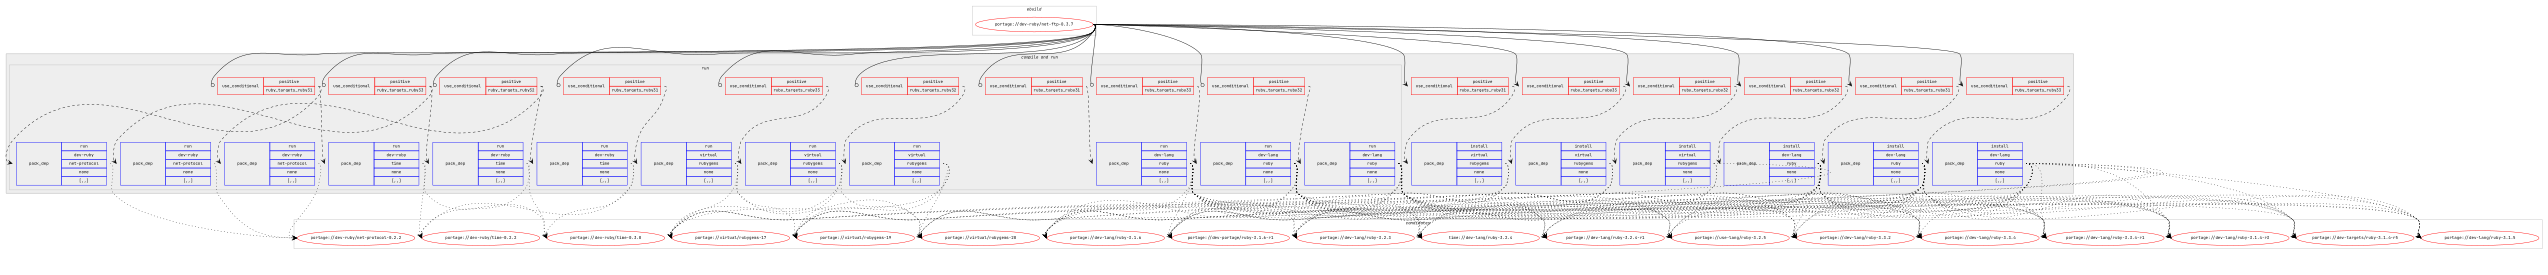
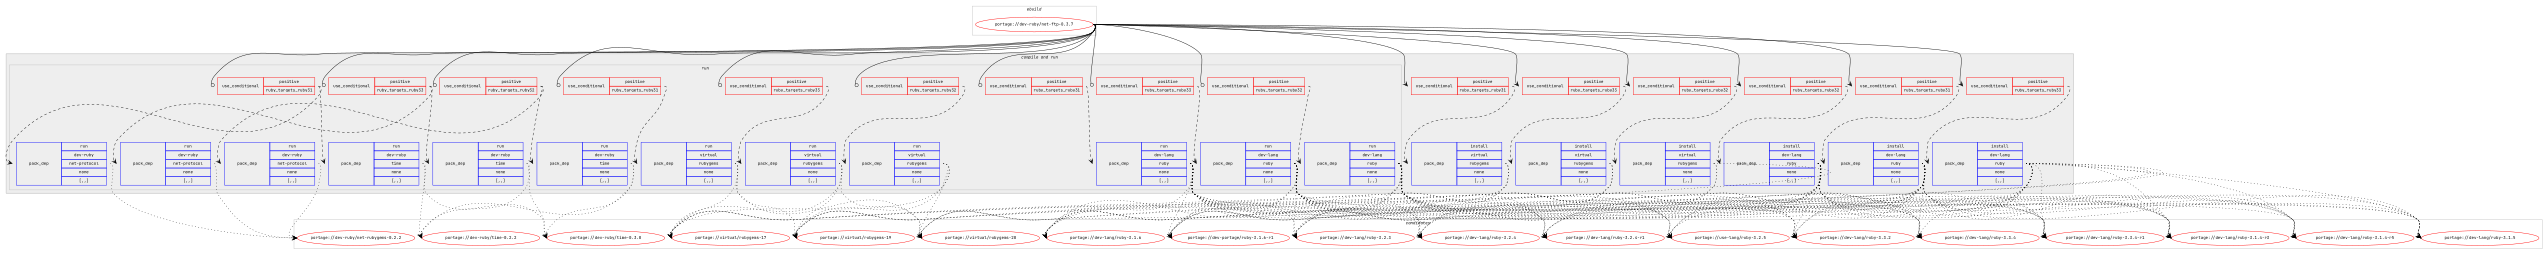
  digraph {
    compound=true
    concentrate=true
    fontname="JetBrains Mono"
    fontsize=10
    newrank=true
    rankdir=TB
    ranksep=1.5
    node [color=red fontname="JetBrains Mono" fontsize=10 shape=none]
    edge [arrowhead=vee fontname="JetBrains Mono" headport=w style=dotted tailport=e weight=100]
    n1 [label="portage://dev-ruby/net-ftp-0.3.7" width=4 shape=""]
    n2 [color=blue label=<<TABLE BORDER="0" CELLBORDER="1" CELLSPACING="0" CELLPADDING="4" WIDTH="220"><TR><TD ROWSPAN="6" CELLPADDING="30">pack_dep</TD></TR><TR><TD WIDTH="110">install</TD></TR><TR><TD>dev-lang</TD></TR><TR><TD>ruby</TD></TR><TR><TD>none</TD></TR><TR><TD>[,,]</TD></TR></TABLE>>]
    n3 [label=<<TABLE BORDER="0" CELLBORDER="1" CELLSPACING="0" CELLPADDING="4"><TR><TD ROWSPAN="3" CELLPADDING="10">use_conditional</TD></TR><TR><TD>positive</TD></TR><TR><TD>ruby_targets_ruby31</TD></TR></TABLE>>]
    n4 [color=blue label=<<TABLE BORDER="0" CELLBORDER="1" CELLSPACING="0" CELLPADDING="4" WIDTH="220"><TR><TD ROWSPAN="6" CELLPADDING="30">pack_dep</TD></TR><TR><TD WIDTH="110">install</TD></TR><TR><TD>virtual</TD></TR><TR><TD>rubygems</TD></TR><TR><TD>none</TD></TR><TR><TD>[,,]</TD></TR></TABLE>>]
    n5 [label=<<TABLE BORDER="0" CELLBORDER="1" CELLSPACING="0" CELLPADDING="4"><TR><TD ROWSPAN="3" CELLPADDING="10">use_conditional</TD></TR><TR><TD>positive</TD></TR><TR><TD>ruby_targets_ruby31</TD></TR></TABLE>>]
    n6 [color=blue label=<<TABLE BORDER="0" CELLBORDER="1" CELLSPACING="0" CELLPADDING="4" WIDTH="220"><TR><TD ROWSPAN="6" CELLPADDING="30">pack_dep</TD></TR><TR><TD WIDTH="110">install</TD></TR><TR><TD>dev-lang</TD></TR><TR><TD>ruby</TD></TR><TR><TD>none</TD></TR><TR><TD>[,,]</TD></TR></TABLE>>]
    n7 [label=<<TABLE BORDER="0" CELLBORDER="1" CELLSPACING="0" CELLPADDING="4"><TR><TD ROWSPAN="3" CELLPADDING="10">use_conditional</TD></TR><TR><TD>positive</TD></TR><TR><TD>ruby_targets_ruby32</TD></TR></TABLE>>]
    n8 [color=blue label=<<TABLE BORDER="0" CELLBORDER="1" CELLSPACING="0" CELLPADDING="4" WIDTH="220"><TR><TD ROWSPAN="6" CELLPADDING="30">pack_dep</TD></TR><TR><TD WIDTH="110">install</TD></TR><TR><TD>virtual</TD></TR><TR><TD>rubygems</TD></TR><TR><TD>none</TD></TR><TR><TD>[,,]</TD></TR></TABLE>>]
    n9 [label=<<TABLE BORDER="0" CELLBORDER="1" CELLSPACING="0" CELLPADDING="4"><TR><TD ROWSPAN="3" CELLPADDING="10">use_conditional</TD></TR><TR><TD>positive</TD></TR><TR><TD>ruby_targets_ruby32</TD></TR></TABLE>>]
    n10 [color=blue label=<<TABLE BORDER="0" CELLBORDER="1" CELLSPACING="0" CELLPADDING="4" WIDTH="220"><TR><TD ROWSPAN="6" CELLPADDING="30">pack_dep</TD></TR><TR><TD WIDTH="110">install</TD></TR><TR><TD>dev-lang</TD></TR><TR><TD>ruby</TD></TR><TR><TD>none</TD></TR><TR><TD>[,,]</TD></TR></TABLE>>]
    n11 [label=<<TABLE BORDER="0" CELLBORDER="1" CELLSPACING="0" CELLPADDING="4"><TR><TD ROWSPAN="3" CELLPADDING="10">use_conditional</TD></TR><TR><TD>positive</TD></TR><TR><TD>ruby_targets_ruby33</TD></TR></TABLE>>]
    n12 [color=blue label=<<TABLE BORDER="0" CELLBORDER="1" CELLSPACING="0" CELLPADDING="4" WIDTH="220"><TR><TD ROWSPAN="6" CELLPADDING="30">pack_dep</TD></TR><TR><TD WIDTH="110">install</TD></TR><TR><TD>virtual</TD></TR><TR><TD>rubygems</TD></TR><TR><TD>none</TD></TR><TR><TD>[,,]</TD></TR></TABLE>>]
    n13 [label=<<TABLE BORDER="0" CELLBORDER="1" CELLSPACING="0" CELLPADDING="4"><TR><TD ROWSPAN="3" CELLPADDING="10">use_conditional</TD></TR><TR><TD>positive</TD></TR><TR><TD>ruby_targets_ruby33</TD></TR></TABLE>>]
    n14 [color=blue label=<<TABLE BORDER="0" CELLBORDER="1" CELLSPACING="0" CELLPADDING="4" WIDTH="220"><TR><TD ROWSPAN="6" CELLPADDING="30">pack_dep</TD></TR><TR><TD WIDTH="110">run</TD></TR><TR><TD>dev-lang</TD></TR><TR><TD>ruby</TD></TR><TR><TD>none</TD></TR><TR><TD>[,,]</TD></TR></TABLE>>]
    n15 [label=<<TABLE BORDER="0" CELLBORDER="1" CELLSPACING="0" CELLPADDING="4"><TR><TD ROWSPAN="3" CELLPADDING="10">use_conditional</TD></TR><TR><TD>positive</TD></TR><TR><TD>ruby_targets_ruby31</TD></TR></TABLE>>]
    n16 [color=blue label=<<TABLE BORDER="0" CELLBORDER="1" CELLSPACING="0" CELLPADDING="4" WIDTH="220"><TR><TD ROWSPAN="6" CELLPADDING="30">pack_dep</TD></TR><TR><TD WIDTH="110">run</TD></TR><TR><TD>dev-ruby</TD></TR><TR><TD>net-protocol</TD></TR><TR><TD>none</TD></TR><TR><TD>[,,]</TD></TR></TABLE>>]
    n17 [color=blue label=<<TABLE BORDER="0" CELLBORDER="1" CELLSPACING="0" CELLPADDING="4" WIDTH="220"><TR><TD ROWSPAN="6" CELLPADDING="30">pack_dep</TD></TR><TR><TD WIDTH="110">run</TD></TR><TR><TD>dev-ruby</TD></TR><TR><TD>time</TD></TR><TR><TD>none</TD></TR><TR><TD>[,,]</TD></TR></TABLE>>]
    n18 [label=<<TABLE BORDER="0" CELLBORDER="1" CELLSPACING="0" CELLPADDING="4"><TR><TD ROWSPAN="3" CELLPADDING="10">use_conditional</TD></TR><TR><TD>positive</TD></TR><TR><TD>ruby_targets_ruby31</TD></TR></TABLE>>]
    n19 [color=blue label=<<TABLE BORDER="0" CELLBORDER="1" CELLSPACING="0" CELLPADDING="4" WIDTH="220"><TR><TD ROWSPAN="6" CELLPADDING="30">pack_dep</TD></TR><TR><TD WIDTH="110">run</TD></TR><TR><TD>virtual</TD></TR><TR><TD>rubygems</TD></TR><TR><TD>none</TD></TR><TR><TD>[,,]</TD></TR></TABLE>>]
    n20 [label=<<TABLE BORDER="0" CELLBORDER="1" CELLSPACING="0" CELLPADDING="4"><TR><TD ROWSPAN="3" CELLPADDING="10">use_conditional</TD></TR><TR><TD>positive</TD></TR><TR><TD>ruby_targets_ruby31</TD></TR></TABLE>>]
    n21 [color=blue label=<<TABLE BORDER="0" CELLBORDER="1" CELLSPACING="0" CELLPADDING="4" WIDTH="220"><TR><TD ROWSPAN="6" CELLPADDING="30">pack_dep</TD></TR><TR><TD WIDTH="110">run</TD></TR><TR><TD>dev-lang</TD></TR><TR><TD>ruby</TD></TR><TR><TD>none</TD></TR><TR><TD>[,,]</TD></TR></TABLE>>]
    n22 [label=<<TABLE BORDER="0" CELLBORDER="1" CELLSPACING="0" CELLPADDING="4"><TR><TD ROWSPAN="3" CELLPADDING="10">use_conditional</TD></TR><TR><TD>positive</TD></TR><TR><TD>ruby_targets_ruby32</TD></TR></TABLE>>]
    n23 [color=blue label=<<TABLE BORDER="0" CELLBORDER="1" CELLSPACING="0" CELLPADDING="4" WIDTH="220"><TR><TD ROWSPAN="6" CELLPADDING="30">pack_dep</TD></TR><TR><TD WIDTH="110">run</TD></TR><TR><TD>dev-ruby</TD></TR><TR><TD>net-protocol</TD></TR><TR><TD>none</TD></TR><TR><TD>[,,]</TD></TR></TABLE>>]
    n24 [color=blue label=<<TABLE BORDER="0" CELLBORDER="1" CELLSPACING="0" CELLPADDING="4" WIDTH="220"><TR><TD ROWSPAN="6" CELLPADDING="30">pack_dep</TD></TR><TR><TD WIDTH="110">run</TD></TR><TR><TD>dev-ruby</TD></TR><TR><TD>time</TD></TR><TR><TD>none</TD></TR><TR><TD>[,,]</TD></TR></TABLE>>]
    n25 [label=<<TABLE BORDER="0" CELLBORDER="1" CELLSPACING="0" CELLPADDING="4"><TR><TD ROWSPAN="3" CELLPADDING="10">use_conditional</TD></TR><TR><TD>positive</TD></TR><TR><TD>ruby_targets_ruby32</TD></TR></TABLE>>]
    n26 [color=blue label=<<TABLE BORDER="0" CELLBORDER="1" CELLSPACING="0" CELLPADDING="4" WIDTH="220"><TR><TD ROWSPAN="6" CELLPADDING="30">pack_dep</TD></TR><TR><TD WIDTH="110">run</TD></TR><TR><TD>virtual</TD></TR><TR><TD>rubygems</TD></TR><TR><TD>none</TD></TR><TR><TD>[,,]</TD></TR></TABLE>>]
    n27 [label=<<TABLE BORDER="0" CELLBORDER="1" CELLSPACING="0" CELLPADDING="4"><TR><TD ROWSPAN="3" CELLPADDING="10">use_conditional</TD></TR><TR><TD>positive</TD></TR><TR><TD>ruby_targets_ruby32</TD></TR></TABLE>>]
    n28 [color=blue label=<<TABLE BORDER="0" CELLBORDER="1" CELLSPACING="0" CELLPADDING="4" WIDTH="220"><TR><TD ROWSPAN="6" CELLPADDING="30">pack_dep</TD></TR><TR><TD WIDTH="110">run</TD></TR><TR><TD>dev-lang</TD></TR><TR><TD>ruby</TD></TR><TR><TD>none</TD></TR><TR><TD>[,,]</TD></TR></TABLE>>]
    n29 [label=<<TABLE BORDER="0" CELLBORDER="1" CELLSPACING="0" CELLPADDING="4"><TR><TD ROWSPAN="3" CELLPADDING="10">use_conditional</TD></TR><TR><TD>positive</TD></TR><TR><TD>ruby_targets_ruby33</TD></TR></TABLE>>]
    n30 [color=blue label=<<TABLE BORDER="0" CELLBORDER="1" CELLSPACING="0" CELLPADDING="4" WIDTH="220"><TR><TD ROWSPAN="6" CELLPADDING="30">pack_dep</TD></TR><TR><TD WIDTH="110">run</TD></TR><TR><TD>dev-ruby</TD></TR><TR><TD>net-protocol</TD></TR><TR><TD>none</TD></TR><TR><TD>[,,]</TD></TR></TABLE>>]
    n31 [color=blue label=<<TABLE BORDER="0" CELLBORDER="1" CELLSPACING="0" CELLPADDING="4" WIDTH="220"><TR><TD ROWSPAN="6" CELLPADDING="30">pack_dep</TD></TR><TR><TD WIDTH="110">run</TD></TR><TR><TD>dev-ruby</TD></TR><TR><TD>time</TD></TR><TR><TD>none</TD></TR><TR><TD>[,,]</TD></TR></TABLE>>]
    n32 [label=<<TABLE BORDER="0" CELLBORDER="1" CELLSPACING="0" CELLPADDING="4"><TR><TD ROWSPAN="3" CELLPADDING="10">use_conditional</TD></TR><TR><TD>positive</TD></TR><TR><TD>ruby_targets_ruby33</TD></TR></TABLE>>]
    n33 [color=blue label=<<TABLE BORDER="0" CELLBORDER="1" CELLSPACING="0" CELLPADDING="4" WIDTH="220"><TR><TD ROWSPAN="6" CELLPADDING="30">pack_dep</TD></TR><TR><TD WIDTH="110">run</TD></TR><TR><TD>virtual</TD></TR><TR><TD>rubygems</TD></TR><TR><TD>none</TD></TR><TR><TD>[,,]</TD></TR></TABLE>>]
    n34 [label=<<TABLE BORDER="0" CELLBORDER="1" CELLSPACING="0" CELLPADDING="4"><TR><TD ROWSPAN="3" CELLPADDING="10">use_conditional</TD></TR><TR><TD>positive</TD></TR><TR><TD>ruby_targets_ruby33</TD></TR></TABLE>>]
    n35 [label="portage://dev-lang/ruby-3.3.4-r1" width=4 shape=""]
    n36 [label="portage://dev-lang/ruby-3.3.4" width=4 shape=""]
    n37 [label="portage://dev-lang/ruby-3.3.2" width=4 shape=""]
    n38 [label="portage://use-lang/ruby-3.2.5" width=4 shape=""]
    n39 [label="portage://dev-lang/ruby-3.2.4-r1" width=4 shape=""]
-   n40 [label="time://dev-lang/ruby-3.2.4" width=4 shape=""]
+   n40 [label="portage://dev-lang/ruby-3.2.4" width=4 shape=""]
    n41 [label="portage://dev-lang/ruby-3.2.3" width=4 shape=""]
    n42 [label="portage://dev-portage/ruby-3.1.6-r1" width=4 shape=""]
    n43 [label="portage://dev-lang/ruby-3.1.6" width=4 shape=""]
    n44 [label="portage://dev-lang/ruby-3.1.5" width=4 shape=""]
-   n45 [label="portage://dev-targets/ruby-3.1.4-r5" width=4 shape=""]
+   n45 [label="portage://dev-lang/ruby-3.1.4-r5" width=4 shape=""]
    n46 [label="portage://dev-lang/ruby-3.1.4-r3" width=4 shape=""]
    n47 [label="portage://virtual/rubygems-20" width=4 shape=""]
    n48 [label="portage://virtual/rubygems-19" width=4 shape=""]
    n49 [label="portage://virtual/rubygems-17" width=4 shape=""]
-   n50 [label="portage://dev-ruby/net-protocol-0.2.2" width=4 shape=""]
+   n50 [label="portage://dev-ruby/net-rubygems-0.2.2" width=4 shape=""]
    n51 [label="portage://dev-ruby/time-0.3.0" width=4 shape=""]
    n52 [label="portage://dev-ruby/time-0.2.2" width=4 shape=""]
    subgraph cluster_1 {
      color=gray
      label=<<i>ebuild</i>>
      n1
    }
    subgraph cluster_2 {
      color=gray
      label=<<i>dependencies</i>>
      subgraph cluster_3 {
        color=gray
        fillcolor="#eeeeee"
        label=<<i>compile</i>>
        style=filled
        subgraph sub_4 {
          color=gray
          fillcolor="#eeeeee"
          label=<<i>compile</i>>
          style=filled
          n3
          subgraph sub_5 {
            color=gray
            fillcolor="#eeeeee"
            label=<<i>compile</i>>
            style=filled
            n2
          }
        }
        subgraph sub_6 {
          color=gray
          fillcolor="#eeeeee"
          label=<<i>compile</i>>
          style=filled
          n5
          subgraph sub_7 {
            color=gray
            fillcolor="#eeeeee"
            label=<<i>compile</i>>
            style=filled
            n4
          }
        }
        subgraph sub_8 {
          color=gray
          fillcolor="#eeeeee"
          label=<<i>compile</i>>
          style=filled
          n7
          subgraph sub_9 {
            color=gray
            fillcolor="#eeeeee"
            label=<<i>compile</i>>
            style=filled
            n6
          }
        }
        subgraph sub_10 {
          color=gray
          fillcolor="#eeeeee"
          label=<<i>compile</i>>
          style=filled
          n9
          subgraph sub_11 {
            color=gray
            fillcolor="#eeeeee"
            label=<<i>compile</i>>
            style=filled
            n8
          }
        }
        subgraph sub_12 {
          color=gray
          fillcolor="#eeeeee"
          label=<<i>compile</i>>
          style=filled
          n11
          subgraph sub_13 {
            color=gray
            fillcolor="#eeeeee"
            label=<<i>compile</i>>
            style=filled
            n10
          }
        }
        subgraph sub_14 {
          color=gray
          fillcolor="#eeeeee"
          label=<<i>compile</i>>
          style=filled
          n13
          subgraph sub_15 {
            color=gray
            fillcolor="#eeeeee"
            label=<<i>compile</i>>
            style=filled
            n12
          }
        }
      }
      subgraph cluster_16 {
        color=gray
        fillcolor="#eeeeee"
        label=<<i>compile and run</i>>
        style=filled
      }
      subgraph cluster_17 {
        color=gray
        fillcolor="#eeeeee"
        label=<<i>run</i>>
        style=filled
        subgraph sub_18 {
          color=gray
          fillcolor="#eeeeee"
          label=<<i>run</i>>
          style=filled
          n15
          subgraph sub_19 {
            color=gray
            fillcolor="#eeeeee"
            label=<<i>run</i>>
            style=filled
            n14
          }
        }
        subgraph sub_20 {
          color=gray
          fillcolor="#eeeeee"
          label=<<i>run</i>>
          style=filled
          n18
          subgraph sub_21 {
            color=gray
            fillcolor="#eeeeee"
            label=<<i>run</i>>
            style=filled
            n16
          }
          subgraph sub_22 {
            color=gray
            fillcolor="#eeeeee"
            label=<<i>run</i>>
            style=filled
            n17
          }
        }
        subgraph sub_23 {
          color=gray
          fillcolor="#eeeeee"
          label=<<i>run</i>>
          style=filled
          n20
          subgraph sub_24 {
            color=gray
            fillcolor="#eeeeee"
            label=<<i>run</i>>
            style=filled
            n19
          }
        }
        subgraph sub_25 {
          color=gray
          fillcolor="#eeeeee"
          label=<<i>run</i>>
          style=filled
          n22
          subgraph sub_26 {
            color=gray
            fillcolor="#eeeeee"
            label=<<i>run</i>>
            style=filled
            n21
          }
        }
        subgraph sub_27 {
          color=gray
          fillcolor="#eeeeee"
          label=<<i>run</i>>
          style=filled
          n25
          subgraph sub_28 {
            color=gray
            fillcolor="#eeeeee"
            label=<<i>run</i>>
            style=filled
            n23
          }
          subgraph sub_29 {
            color=gray
            fillcolor="#eeeeee"
            label=<<i>run</i>>
            style=filled
            n24
          }
        }
        subgraph sub_30 {
          color=gray
          fillcolor="#eeeeee"
          label=<<i>run</i>>
          style=filled
          n27
          subgraph sub_31 {
            color=gray
            fillcolor="#eeeeee"
            label=<<i>run</i>>
            style=filled
            n26
          }
        }
        subgraph sub_32 {
          color=gray
          fillcolor="#eeeeee"
          label=<<i>run</i>>
          style=filled
          n29
          subgraph sub_33 {
            color=gray
            fillcolor="#eeeeee"
            label=<<i>run</i>>
            style=filled
            n28
          }
        }
        subgraph sub_34 {
          color=gray
          fillcolor="#eeeeee"
          label=<<i>run</i>>
          style=filled
          n32
          subgraph sub_35 {
            color=gray
            fillcolor="#eeeeee"
            label=<<i>run</i>>
            style=filled
            n30
          }
          subgraph sub_36 {
            color=gray
            fillcolor="#eeeeee"
            label=<<i>run</i>>
            style=filled
            n31
          }
        }
        subgraph sub_37 {
          color=gray
          fillcolor="#eeeeee"
          label=<<i>run</i>>
          style=filled
          n34
          subgraph sub_38 {
            color=gray
            fillcolor="#eeeeee"
            label=<<i>run</i>>
            style=filled
            n33
          }
        }
      }
    }
    subgraph cluster_39 {
      color=gray
      label=<<i>candidates</i>>
      rank=same
      subgraph sub_40 {
        color=black
        label=<<i>candidates</i>>
        nodesep=1
        rank=same
        n35
        n36
        n37
        n38
        n39
        n40
        n41
        n42
        n43
        n44
        n45
        n46
      }
      subgraph sub_41 {
        color=black
        label=<<i>candidates</i>>
        nodesep=1
        rank=same
        n47
        n48
        n49
      }
      subgraph sub_42 {
        color=black
        label=<<i>candidates</i>>
        nodesep=1
        rank=same
        n35
        n36
        n37
        n38
        n39
        n40
        n41
        n42
        n43
        n44
        n45
        n46
      }
      subgraph sub_43 {
        color=black
        label=<<i>candidates</i>>
        nodesep=1
        rank=same
        n47
        n48
        n49
      }
      subgraph sub_44 {
        color=black
        label=<<i>candidates</i>>
        nodesep=1
        rank=same
        n35
        n36
        n37
        n38
        n39
        n40
        n41
        n42
        n43
        n44
        n45
        n46
      }
      subgraph sub_45 {
        color=black
        label=<<i>candidates</i>>
        nodesep=1
        rank=same
        n47
        n48
        n49
      }
      subgraph sub_46 {
        color=black
        label=<<i>candidates</i>>
        nodesep=1
        rank=same
        n35
        n36
        n37
        n38
        n39
        n40
        n41
        n42
        n43
        n44
        n45
        n46
      }
      subgraph sub_47 {
        color=black
        label=<<i>candidates</i>>
        nodesep=1
        rank=same
        n50
      }
      subgraph sub_48 {
        color=black
        label=<<i>candidates</i>>
        nodesep=1
        rank=same
        n51
        n52
      }
      subgraph sub_49 {
        color=black
        label=<<i>candidates</i>>
        nodesep=1
        rank=same
        n47
        n48
        n49
      }
      subgraph sub_50 {
        color=black
        label=<<i>candidates</i>>
        nodesep=1
        rank=same
        n35
        n36
        n37
        n38
        n39
        n40
        n41
        n42
        n43
        n44
        n45
        n46
      }
      subgraph sub_51 {
        color=black
        label=<<i>candidates</i>>
        nodesep=1
        rank=same
        n50
      }
      subgraph sub_52 {
        color=black
        label=<<i>candidates</i>>
        nodesep=1
        rank=same
        n51
        n52
      }
      subgraph sub_53 {
        color=black
        label=<<i>candidates</i>>
        nodesep=1
        rank=same
        n47
        n48
        n49
      }
      subgraph sub_54 {
        color=black
        label=<<i>candidates</i>>
        nodesep=1
        rank=same
        n35
        n36
        n37
        n38
        n39
        n40
        n41
        n42
        n43
        n44
        n45
        n46
      }
      subgraph sub_55 {
        color=black
        label=<<i>candidates</i>>
        nodesep=1
        rank=same
        n50
      }
      subgraph sub_56 {
        color=black
        label=<<i>candidates</i>>
        nodesep=1
        rank=same
        n51
        n52
      }
      subgraph sub_57 {
        color=black
        label=<<i>candidates</i>>
        nodesep=1
        rank=same
        n47
        n48
        n49
      }
    }
    n1 -> n3 [style=solid weight=20]
    n1 -> n5 [style=solid weight=20]
    n1 -> n7 [style=solid weight=20]
    n1 -> n9 [style=solid weight=20]
    n1 -> n11 [style=solid weight=20]
    n1 -> n13 [style=solid weight=20]
    n1 -> n15 [arrowhead=odot style=solid weight=20]
    n1 -> n18 [arrowhead=odot style=solid weight=20]
    n1 -> n20 [arrowhead=odot style=solid weight=20]
    n1 -> n22 [arrowhead=odot style=solid weight=20]
    n1 -> n25 [arrowhead=odot style=solid weight=20]
    n1 -> n27 [arrowhead=odot style=solid weight=20]
    n1 -> n29 [arrowhead=odot style=solid weight=20]
    n1 -> n32 [arrowhead=odot style=solid weight=20]
    n1 -> n34 [arrowhead=odot style=solid weight=20]
    n2 -> n35
    n2 -> n36
    n2 -> n37
    n2 -> n38
    n2 -> n39
    n2 -> n40
    n2 -> n41
    n2 -> n42
    n2 -> n43
    n2 -> n44
    n2 -> n45
    n2 -> n46
    n3 -> n2 [style=dashed weight=20]
    n4 -> n47
    n4 -> n48
    n4 -> n49
    n5 -> n4 [style=dashed weight=20]
    n6 -> n35
    n6 -> n36
    n6 -> n37
    n6 -> n38
    n6 -> n39
    n6 -> n40
    n6 -> n41
    n6 -> n42
    n6 -> n43
    n6 -> n44
    n6 -> n45
    n6 -> n46
    n7 -> n6 [style=dashed weight=20]
    n8 -> n47
    n8 -> n48
    n8 -> n49
    n9 -> n8 [style=dashed weight=20]
    n10 -> n35
    n10 -> n36
    n10 -> n37
    n10 -> n38
    n10 -> n39
    n10 -> n40
    n10 -> n41
    n10 -> n42
    n10 -> n43
    n10 -> n44
    n10 -> n45
    n10 -> n46
    n11 -> n10 [style=dashed weight=20]
    n12 -> n47
    n12 -> n48
    n12 -> n49
    n13 -> n12 [style=dashed weight=20]
    n14 -> n35
    n14 -> n36
    n14 -> n37
    n14 -> n38
    n14 -> n39
    n14 -> n40
    n14 -> n41
    n14 -> n42
    n14 -> n43
    n14 -> n44
    n14 -> n45
    n14 -> n46
    n15 -> n14 [style=dashed weight=20]
    n16 -> n50
    n17 -> n51
    n17 -> n52
    n18 -> n16 [style=dashed weight=20]
    n18 -> n17 [style=dashed weight=20]
    n19 -> n47
    n19 -> n48
    n19 -> n49
    n20 -> n19 [style=dashed weight=20]
    n21 -> n35
    n21 -> n36
    n21 -> n37
    n21 -> n38
    n21 -> n39
    n21 -> n40
    n21 -> n41
    n21 -> n42
    n21 -> n43
    n21 -> n44
    n21 -> n45
    n21 -> n46
    n22 -> n21 [style=dashed weight=20]
    n23 -> n50
    n24 -> n51
    n24 -> n52
    n25 -> n23 [style=dashed weight=20]
    n25 -> n24 [style=dashed weight=20]
    n26 -> n47
    n26 -> n48
    n26 -> n49
    n27 -> n26 [style=dashed weight=20]
    n28 -> n35
    n28 -> n36
    n28 -> n37
    n28 -> n38
    n28 -> n39
    n28 -> n40
    n28 -> n41
    n28 -> n42
    n28 -> n43
    n28 -> n44
    n28 -> n45
    n28 -> n46
    n29 -> n28 [style=dashed weight=20]
    n30 -> n50
    n31 -> n51
    n31 -> n52
    n32 -> n30 [style=dashed weight=20]
    n32 -> n31 [style=dashed weight=20]
    n33 -> n47
    n33 -> n48
    n33 -> n49
    n34 -> n33 [style=dashed weight=20]
  }
